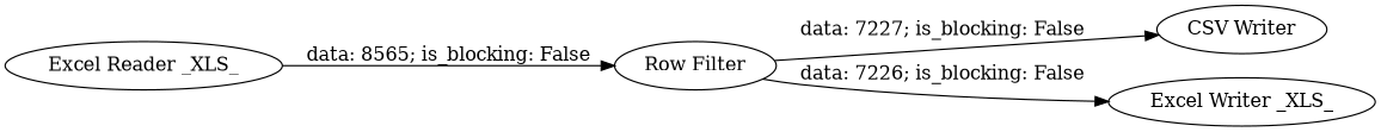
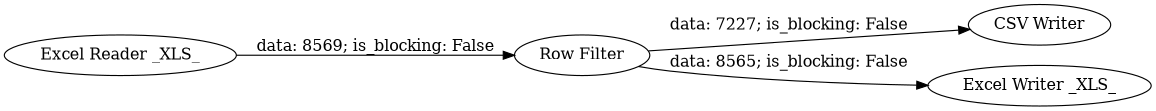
  digraph {
    rankdir=LR
    n1 [label="CSV Writer"]
    n2 [label="Row Filter"]
    n3 [label="Excel Writer _XLS_"]
    n4 [label="Excel Reader _XLS_"]
    n2 -> n1 [label="data: 7227; is_blocking: False"]
-   n2 -> n3 [label="data: 7226; is_blocking: False"]
-   n4 -> n2 [label="data: 8565; is_blocking: False"]
+   n2 -> n3 [label="data: 8565; is_blocking: False"]
+   n4 -> n2 [label="data: 8569; is_blocking: False"]
  }
